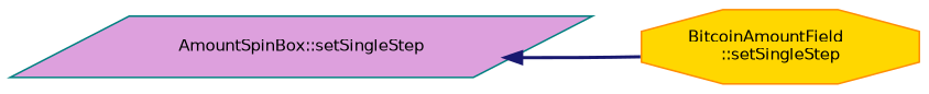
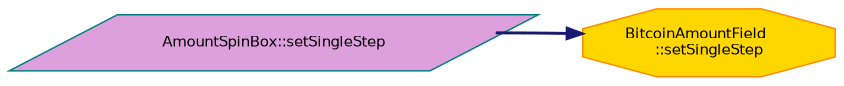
  digraph {
    rankdir=LR
    node [fontname=Helvetica fontsize=10 style=filled]
    n1 [color=teal fillcolor=plum fontcolor=black height=0.2 label="AmountSpinBox::setSingleStep" shape=parallelogram width=0.4]
    n2 [color=darkorange fillcolor=gold height=0.2 label="BitcoinAmountField\l::setSingleStep" shape=octagon width=0.4]
-   n1 -> n2 [color=midnightblue dir=back fontname=Helvetica fontsize=10 labelfontname=Helvetica labelfontsize=10 style=bold]
+   n2 -> n1 [color=midnightblue dir=back fontname=Helvetica fontsize=10 labelfontname=Helvetica labelfontsize=10 style=bold]
  }
